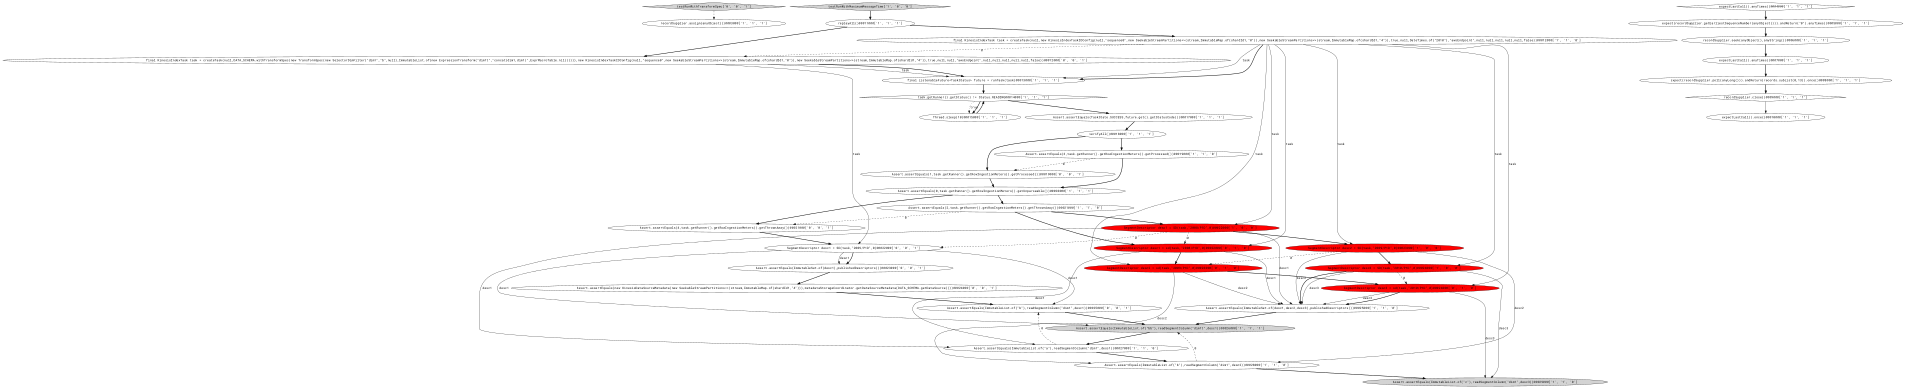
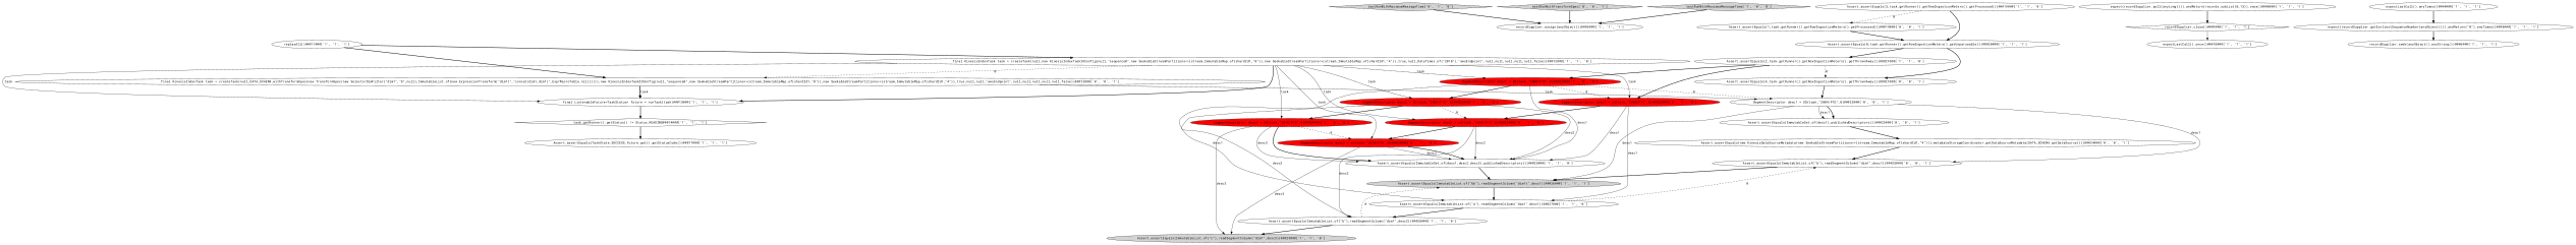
  digraph {
    fontname="Roboto Mono"
    node [fillcolor=white fontname="Roboto Mono" shape=ellipse style=filled]
    edge [fontname="Roboto Mono" style=bold]
+   n1 [fillcolor=lightgray label="testRunWithMaximumMessageTime['0', '1', '0']" shape=diamond]
    n2 [label="recordSupplier.assign(anyObject())@@@3@@@['1', '1', '1']"]
    n3 [label="Assert.assertEquals(ImmutableList.of(\"b\"),readSegmentColumn(\"dim1\",desc1))@@@25@@@['0', '0', '1']"]
    n4 [fillcolor=lightgray label="Assert.assertEquals(ImmutableList.of(\"bb\"),readSegmentColumn(\"dim1t\",desc1))@@@26@@@['1', '1', '1']"]
    n5 [label="Assert.assertEquals(ImmutableList.of(\"a\"),readSegmentColumn(\"dim1\",desc1))@@@27@@@['1', '1', '0']"]
    n6 [label="expect(recordSupplier.poll(anyLong())).andReturn(records.subList(0,13)).once()@@@8@@@['1', '1', '1']"]
    n7 [label="recordSupplier.close()@@@9@@@['1', '1', '1']" shape=diamond]
    n8 [label="expectLastCall().once()@@@10@@@['1', '1', '1']"]
    n9 [fillcolor=lightgray label="testRunWithTransformSpec['0', '0', '1']" shape=diamond]
    n10 [label="Assert.assertEquals(4,task.getRunner().getRowIngestionMeters().getThrownAway())@@@21@@@['0', '0', '1']"]
    n11 [label="SegmentDescriptor desc1 = SD(task,\"2009/P1D\",0)@@@22@@@['0', '0', '1']"]
    n12 [label="Assert.assertEquals(ImmutableSet.of(desc1),publishedDescriptors())@@@23@@@['0', '0', '1']"]
    n13 [label="Assert.assertEquals(1,task.getRunner().getRowIngestionMeters().getProcessed())@@@19@@@['0', '0', '1']"]
    n14 [label="Assert.assertEquals(0,task.getRunner().getRowIngestionMeters().getUnparseable())@@@20@@@['1', '1', '1']"]
    n15 [label="Assert.assertEquals(2,task.getRunner().getRowIngestionMeters().getThrownAway())@@@21@@@['1', '1', '0']"]
    n16 [label="Assert.assertEquals(new KinesisDataSourceMetadata(new SeekableStreamPartitions<>(stream,ImmutableMap.of(shardId1,\"4\"))),metadataStorageCoordinator.getDataSourceMetadata(DATA_SCHEMA.getDataSource()))@@@24@@@['0', '0', '1']"]
    n17 [label="final KinesisIndexTask task = createTask(null,new KinesisIndexTaskIOConfig(null,\"sequence0\",new SeekableStreamPartitions<>(stream,ImmutableMap.of(shardId1,\"0\")),new SeekableStreamPartitions<>(stream,ImmutableMap.of(shardId1,\"4\")),true,null,DateTimes.of(\"2010\"),\"awsEndpoint\",null,null,null,null,null,false))@@@12@@@['1', '1', '0']"]
    n18 [fillcolor=red label="SegmentDescriptor desc1 = SD(task,\"2008/P1D\",0)@@@22@@@['1', '0', '0']"]
    n19 [label="final ListenableFuture<TaskStatus> future = runTask(task)@@@13@@@['1', '1', '1']"]
    n20 [fillcolor=red label="SegmentDescriptor desc2 = sd(task,\"2009/P1D\",0)@@@23@@@['0', '1', '0']"]
    n21 [fillcolor=red label="SegmentDescriptor desc2 = SD(task,\"2009/P1D\",0)@@@23@@@['1', '0', '0']"]
    n22 [label="final KinesisIndexTask task = createTask(null,DATA_SCHEMA.withTransformSpec(new TransformSpec(new SelectorDimFilter(\"dim1\",\"b\",null),ImmutableList.of(new ExpressionTransform(\"dim1t\",\"concat(dim1,dim1)\",ExprMacroTable.nil())))),new KinesisIndexTaskIOConfig(null,\"sequence0\",new SeekableStreamPartitions<>(stream,ImmutableMap.of(shardId1,\"0\")),new SeekableStreamPartitions<>(stream,ImmutableMap.of(shardId1,\"4\")),true,null,null,\"awsEndpoint\",null,null,null,null,null,false))@@@12@@@['0', '0', '1']"]
    n23 [fillcolor=red label="SegmentDescriptor desc3 = SD(task,\"2010/P1D\",0)@@@24@@@['1', '0', '0']"]
    n24 [fillcolor=red label="SegmentDescriptor desc3 = sd(task,\"2010/P1D\",0)@@@24@@@['0', '1', '0']"]
    n25 [fillcolor=red label="SegmentDescriptor desc1 = sd(task,\"2008/P1D\",0)@@@22@@@['0', '1', '0']"]
    n26 [label="Assert.assertEquals(ImmutableSet.of(desc1,desc2,desc3),publishedDescriptors())@@@25@@@['1', '1', '0']"]
    n27 [label="task.getRunner().getStatus() != Status.READING@@@14@@@['1', '1', '1']" shape=diamond]
    n28 [label="Assert.assertEquals(ImmutableList.of(\"b\"),readSegmentColumn(\"dim1\",desc2))@@@28@@@['1', '1', '0']"]
    n29 [fillcolor=lightgray label="Assert.assertEquals(ImmutableList.of(\"c\"),readSegmentColumn(\"dim1\",desc3))@@@29@@@['1', '1', '0']"]
-   n30 [label="Thread.sleep(10)@@@15@@@['1', '1', '1']"]
    n31 [label="Assert.assertEquals(TaskState.SUCCESS,future.get().getStatusCode())@@@17@@@['1', '1', '1']"]
-   n32 [label="verifyAll()@@@18@@@['1', '1', '1']"]
    n33 [label="Assert.assertEquals(3,task.getRunner().getRowIngestionMeters().getProcessed())@@@19@@@['1', '1', '0']"]
    n34 [label="replayAll()@@@11@@@['1', '1', '1']"]
-   n35 [label="expectLastCall().anyTimes()@@@4@@@['1', '1', '1']" shape=diamond]
+   n35 [label="expectLastCall().anyTimes()@@@4@@@['1', '1', '1']"]
    n36 [label="expect(recordSupplier.getEarliestSequenceNumber(anyObject())).andReturn(\"0\").anyTimes()@@@5@@@['1', '1', '1']"]
-   n37 [label="expectLastCall().anyTimes()@@@7@@@['1', '1', '1']"]
    n38 [label="recordSupplier.seek(anyObject(),anyString())@@@6@@@['1', '1', '1']"]
    n39 [fillcolor=lightgray label="testRunWithMaximumMessageTime['1', '0', '0']" shape=diamond]
+   n1 -> n2
    n3 -> n4
    n4 -> n5
    n5 -> n3 [label=0 style=dashed]
    n5 -> n28
    n6 -> n7
    n7 -> n8 [style=solid]
-   n9 -> n2 [style=dashed]
+   n9 -> n2
    n10 -> n11
    n11 -> n3 [label=desc1 style=solid]
    n11 -> n4 [label=desc1 style=solid]
    n11 -> n12
    n11 -> n12 [label=desc1 style=solid]
    n12 -> n16
    n13 -> n14
    n14 -> n10
    n14 -> n15
    n15 -> n10 [label=0 style=dashed]
    n15 -> n18
    n15 -> n25
    n16 -> n3
    n17 -> n18 [label=task style=solid]
    n17 -> n19
    n17 -> n19 [label=task style=solid]
    n17 -> n20 [label=task style=solid]
    n17 -> n21 [label=task style=solid]
    n17 -> n22 [label=0 style=dashed]
    n17 -> n23 [label=task style=solid]
    n17 -> n24 [label=task style=solid]
    n17 -> n25 [label=task style=solid]
    n18 -> n5 [label=desc1 style=solid]
    n18 -> n11 [label=0 style=dashed]
    n18 -> n21
    n18 -> n25 [label=0 style=dashed]
    n18 -> n26 [label=desc1 style=solid]
    n19 -> n27
    n20 -> n24
    n20 -> n26 [label=desc2 style=solid]
    n20 -> n28 [label=desc2 style=solid]
    n21 -> n20 [label=0 style=dashed]
    n21 -> n23
    n21 -> n26 [label=desc2 style=solid]
    n21 -> n28 [label=desc2 style=solid]
    n22 -> n11 [label=task style=solid]
    n22 -> n19 [label=task style=solid]
    n22 -> n19
    n23 -> n24 [label=0 style=dashed]
    n23 -> n26 [label=desc3 style=solid]
    n23 -> n26
    n23 -> n29 [label=desc3 style=solid]
    n24 -> n26 [label=desc3 style=solid]
    n24 -> n26
    n24 -> n29 [label=desc3 style=solid]
    n25 -> n5 [label=desc1 style=solid]
    n25 -> n20
    n25 -> n26 [label=desc1 style=solid]
    n26 -> n4
-   n27 -> n30 [label=true style=dotted]
-   n27 -> n30
    n27 -> n31
    n28 -> n4 [label=0 style=dashed]
    n28 -> n29
-   n30 -> n27
-   n31 -> n32
-   n32 -> n13
-   n32 -> n33
    n33 -> n13 [label=0 style=dashed]
    n33 -> n14
    n34 -> n17
    n34 -> n22
    n35 -> n36
    n36 -> n38
-   n37 -> n6
-   n38 -> n37
-   n39 -> n34
+   n39 -> n2
  }
